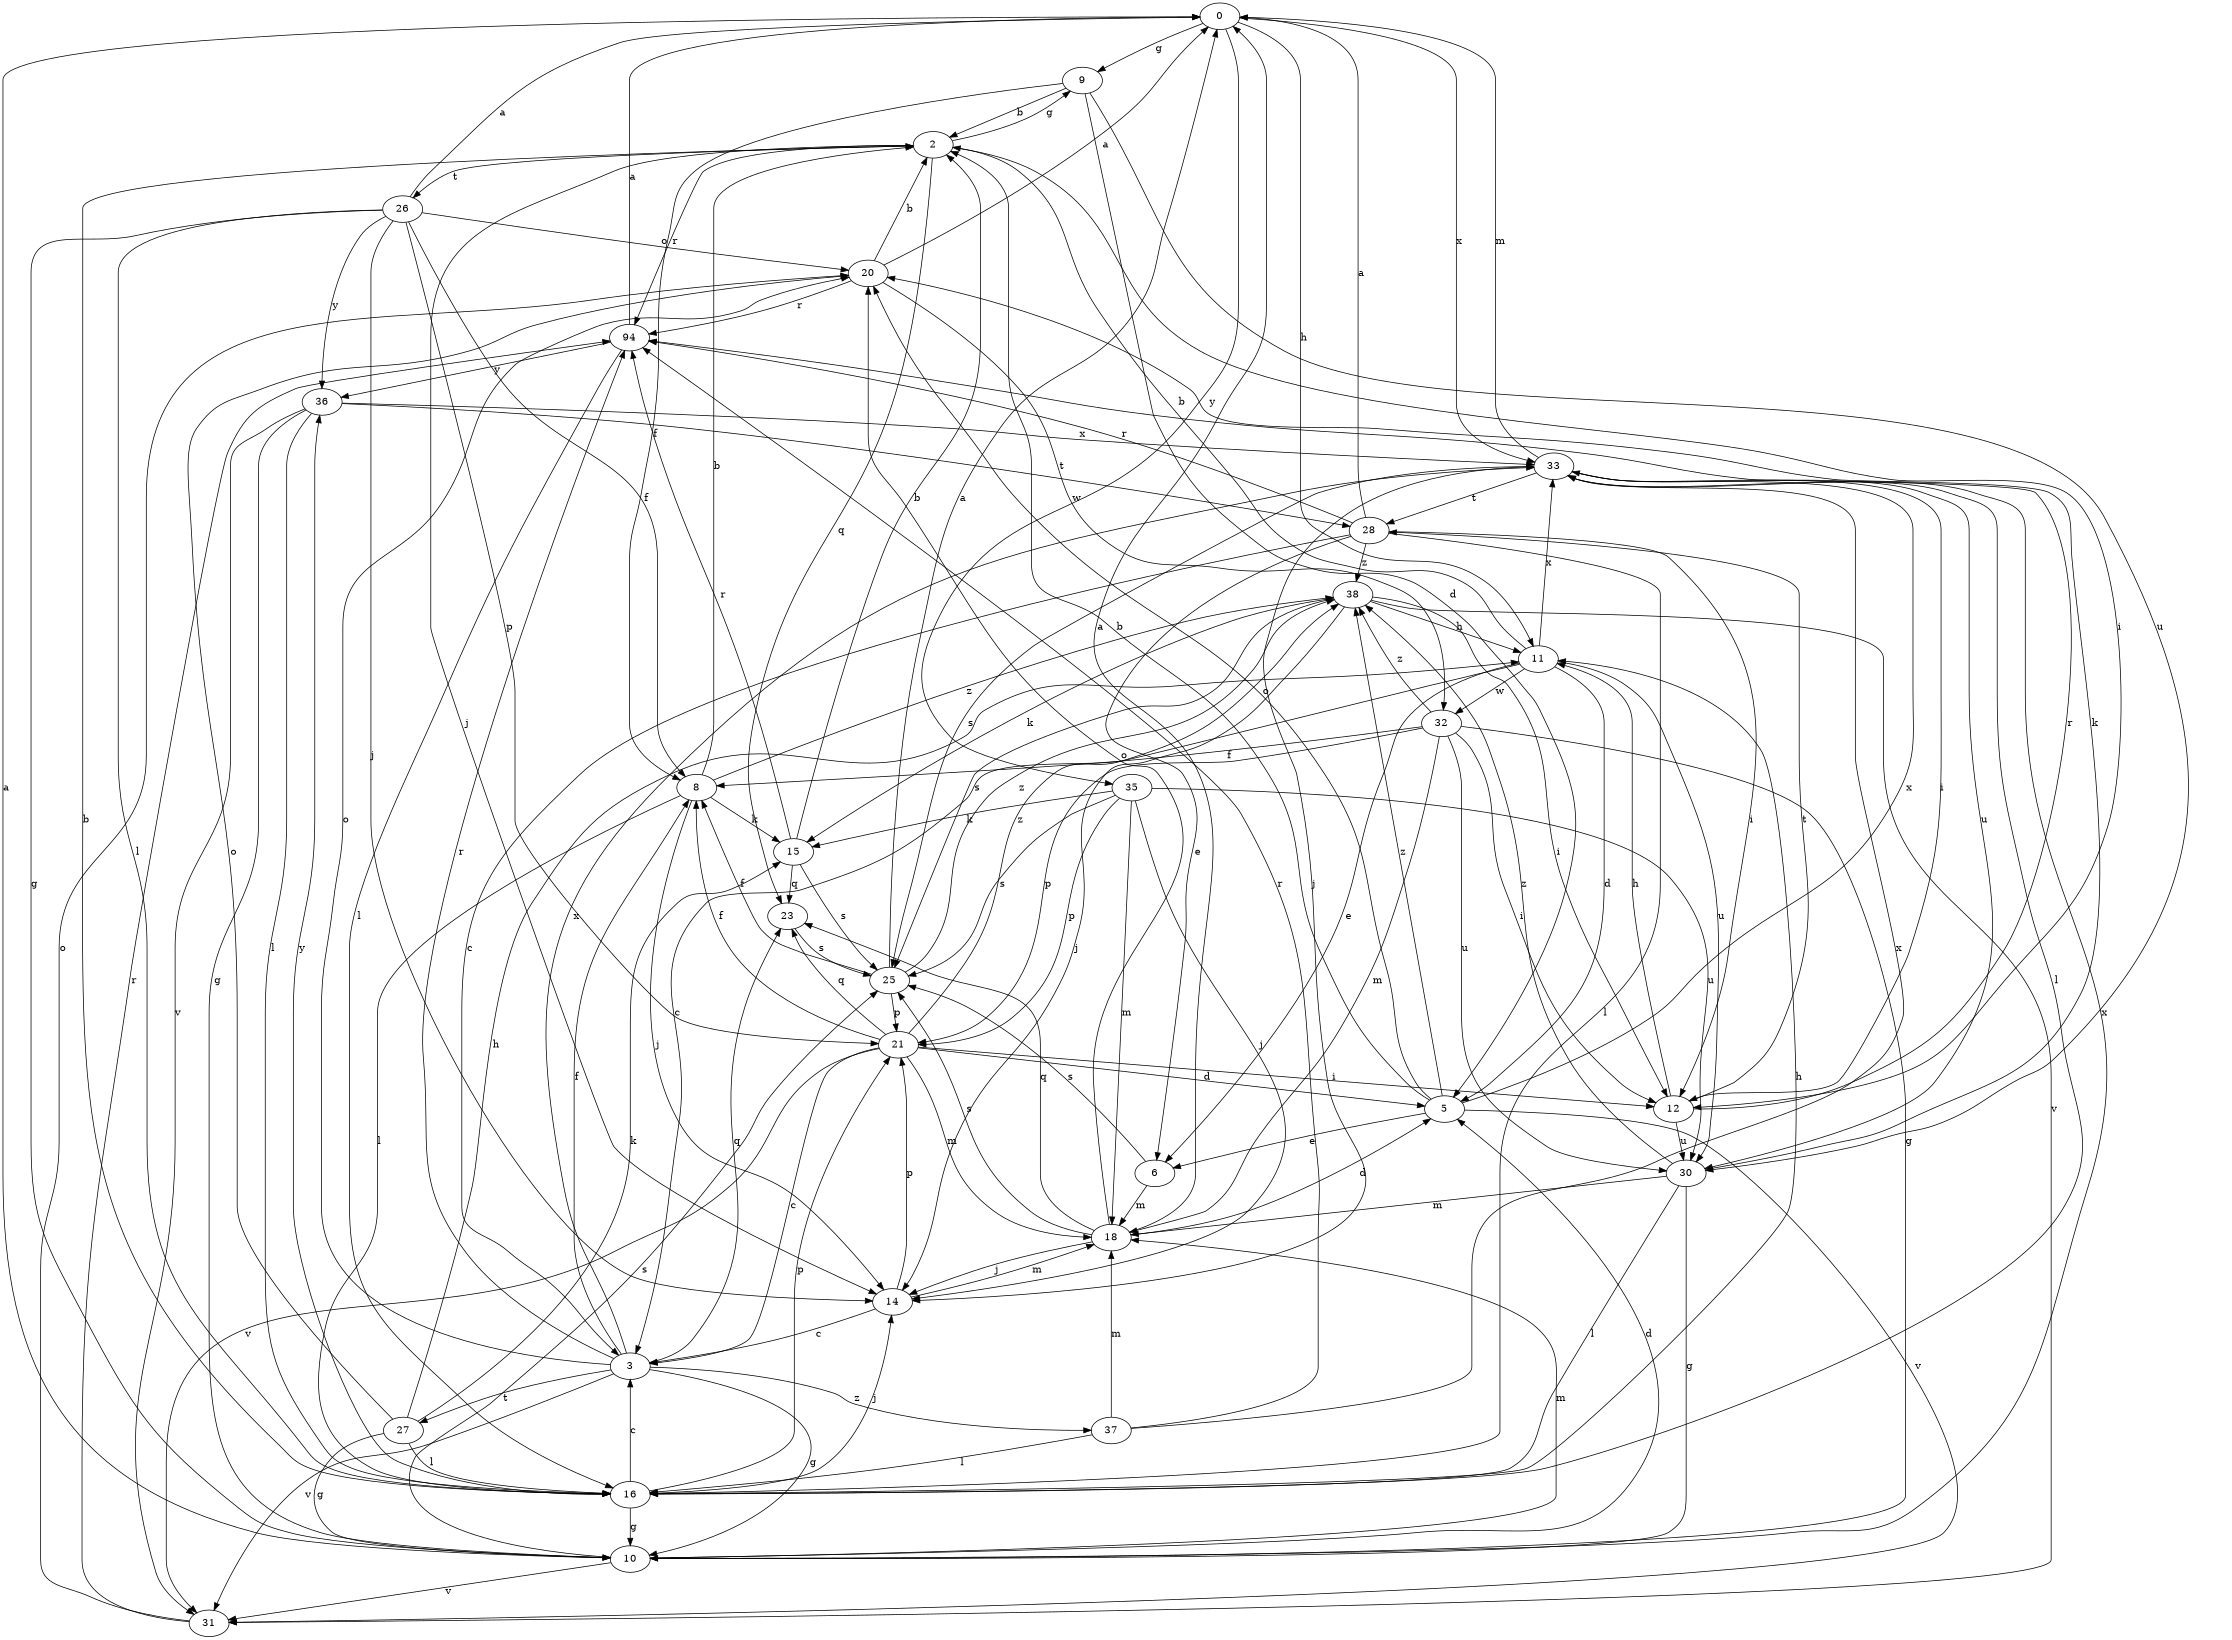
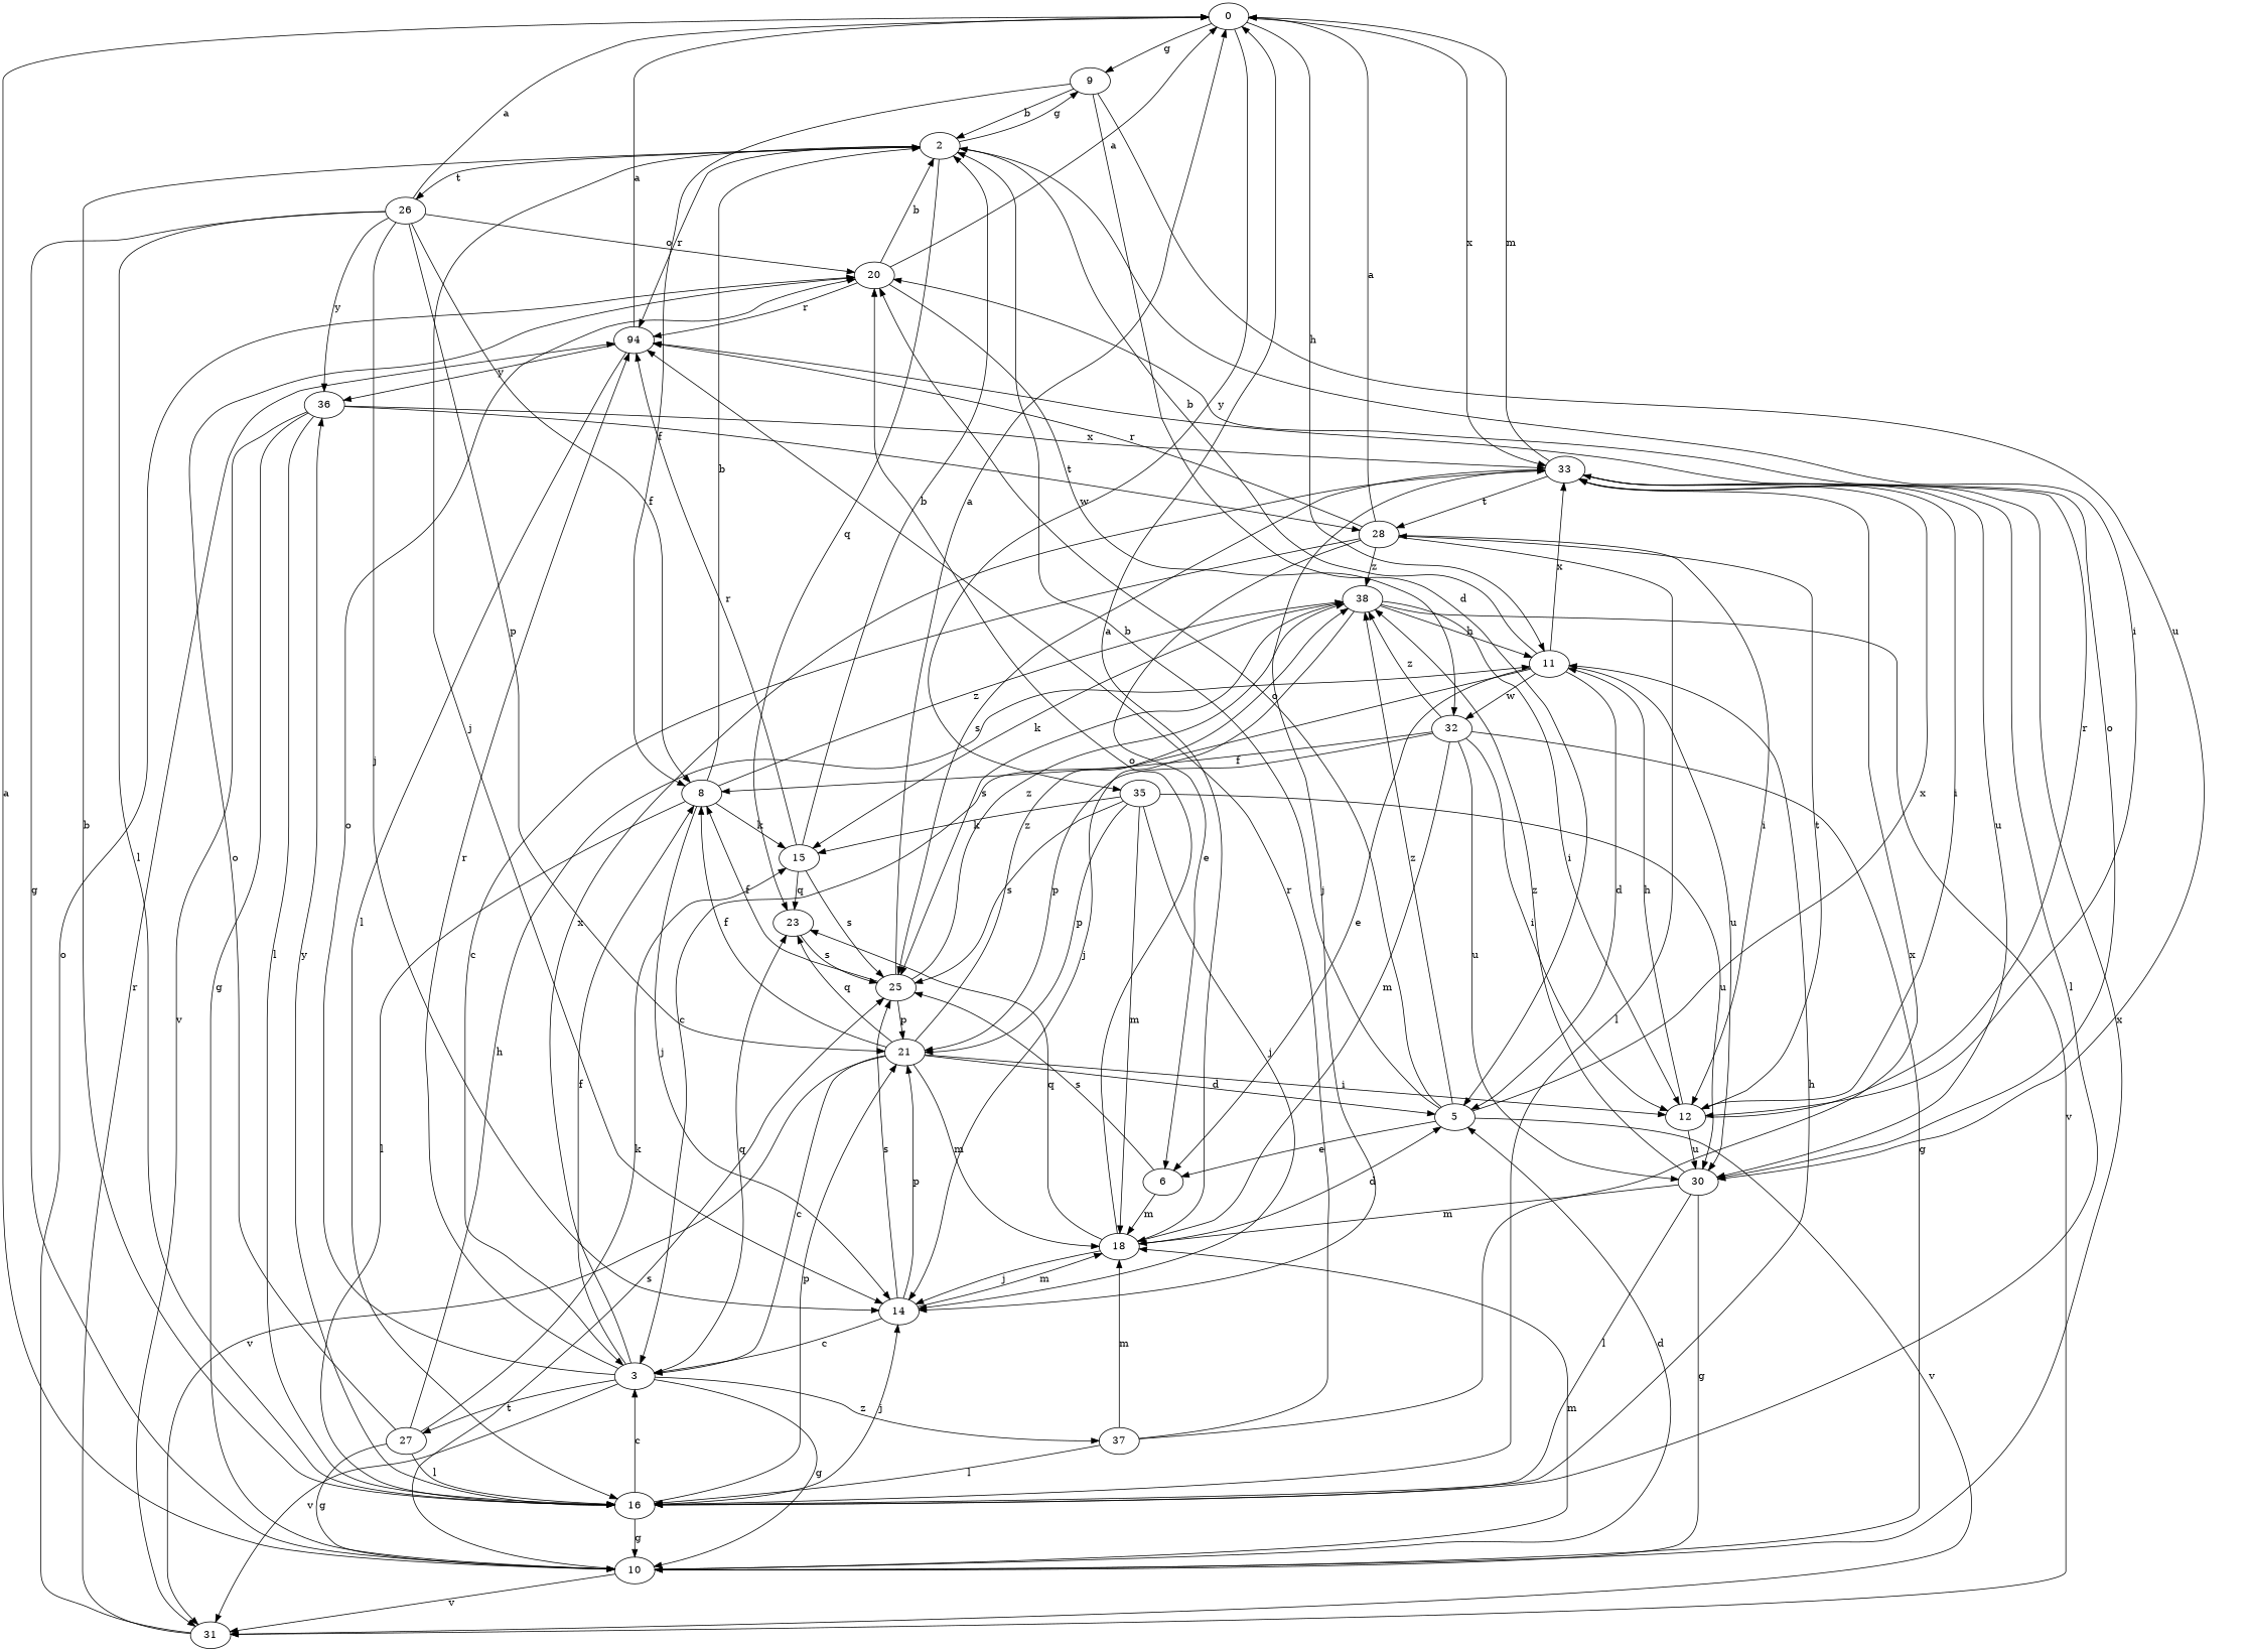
  strict digraph {
    0
    9
    11
    33
    35
    2
    8
    5
    30
    3
    6
    32
    12
    14
    25
    16
    28
    18
    15
    21
    23
    n22 [label=94]
    26
    36
    10
    20
    27
    31
    37
    38
    0 -> 9 [label=g]
    0 -> 11 [label=h]
    0 -> 33 [label=x]
    0 -> 35 [label=y]
    9 -> 2 [label=b]
    9 -> 8 [label=f]
    9 -> 5 [label=d]
    9 -> 30 [label=u]
    11 -> 33 [label=x]
    11 -> 2 [label=b]
    11 -> 5 [label=d]
    11 -> 30 [label=u]
    11 -> 3 [label=c]
    11 -> 6 [label=e]
    11 -> 32 [label=w]
    33 -> 0 [label=m]
    33 -> 30 [label=u]
    33 -> 12 [label=i]
    33 -> 14 [label=j]
    33 -> 25 [label=s]
    33 -> 16 [label=l]
    33 -> 28 [label=t]
    35 -> 30 [label=u]
    35 -> 14 [label=j]
    35 -> 25 [label=s]
    35 -> 18 [label=m]
    35 -> 15 [label=k]
    35 -> 21 [label=p]
    2 -> 9 [label=g]
    2 -> 12 [label=i]
    2 -> 14 [label=j]
    2 -> 23 [label=q]
    2 -> n22 [label=r]
    2 -> 26 [label=t]
    8 -> 2 [label=b]
    8 -> 14 [label=j]
    8 -> 16 [label=l]
    8 -> 15 [label=k]
    8 -> 38 [label=z]
    5 -> 33 [label=x]
    5 -> 2 [label=b]
    5 -> 6 [label=e]
    5 -> 20 [label=o]
    5 -> 31 [label=v]
    5 -> 38 [label=z]
    30 -> 16 [label=l]
    30 -> 18 [label=m]
    30 -> 10 [label=g]
-   30 -> 20 [label=k]
+   30 -> 20 [label=o]
    30 -> 38 [label=z]
    3 -> 33 [label=x]
    3 -> 8 [label=f]
    3 -> 23 [label=q]
    3 -> n22 [label=r]
    3 -> 10 [label=g]
    3 -> 20 [label=o]
    3 -> 27 [label=t]
    3 -> 31 [label=v]
    3 -> 37 [label=z]
    6 -> 25 [label=s]
    6 -> 18 [label=m]
    32 -> 8 [label=f]
    32 -> 30 [label=u]
    32 -> 12 [label=i]
    32 -> 18 [label=m]
    32 -> 21 [label=p]
    32 -> 10 [label=g]
    32 -> 38 [label=z]
    12 -> 11 [label=h]
    12 -> 30 [label=u]
    12 -> 28 [label=t]
    12 -> n22 [label=r]
    14 -> 3 [label=c]
    14 -> 18 [label=m]
    14 -> 21 [label=p]
    25 -> 0 [label=a]
    25 -> 8 [label=f]
    25 -> 21 [label=p]
    25 -> 38 [label=z]
    16 -> 11 [label=h]
    16 -> 2 [label=b]
    16 -> 3 [label=c]
    16 -> 14 [label=j]
    16 -> 21 [label=p]
    16 -> 36 [label=y]
    16 -> 10 [label=g]
    28 -> 0 [label=a]
    28 -> 3 [label=c]
    28 -> 6 [label=e]
    28 -> 12 [label=i]
    28 -> 16 [label=l]
    28 -> n22 [label=r]
    28 -> 38 [label=z]
    18 -> 0 [label=a]
    18 -> 5 [label=d]
    18 -> 14 [label=j]
-   18 -> 25 [label=s]
+   14 -> 25 [label=s]
    18 -> 23 [label=q]
    18 -> 20 [label=o]
    15 -> 2 [label=b]
    15 -> 25 [label=s]
    15 -> 23 [label=q]
    15 -> n22 [label=r]
    21 -> 8 [label=f]
    21 -> 5 [label=d]
    21 -> 3 [label=c]
    21 -> 12 [label=i]
    21 -> 18 [label=m]
    21 -> 23 [label=q]
    21 -> 31 [label=v]
    21 -> 38 [label=z]
    23 -> 25 [label=s]
    n22 -> 0 [label=a]
    n22 -> 16 [label=l]
    n22 -> 36 [label=y]
    26 -> 0 [label=a]
    26 -> 8 [label=f]
    26 -> 14 [label=j]
    26 -> 16 [label=l]
    26 -> 21 [label=p]
    26 -> 36 [label=y]
    26 -> 10 [label=g]
    26 -> 20 [label=o]
    36 -> 33 [label=x]
    36 -> 16 [label=l]
    36 -> 28 [label=t]
    36 -> 10 [label=g]
    36 -> 31 [label=v]
    10 -> 0 [label=a]
    10 -> 33 [label=x]
    10 -> 5 [label=d]
    10 -> 25 [label=s]
    10 -> 18 [label=m]
    10 -> 31 [label=v]
    20 -> 0 [label=a]
    20 -> 2 [label=b]
    20 -> 32 [label=w]
    20 -> n22 [label=r]
    27 -> 11 [label=h]
    27 -> 16 [label=l]
    27 -> 15 [label=k]
    27 -> 10 [label=g]
    27 -> 20 [label=o]
    31 -> n22 [label=r]
    31 -> 20 [label=o]
    37 -> 33 [label=x]
    37 -> 16 [label=l]
    37 -> 18 [label=m]
    37 -> n22 [label=r]
    38 -> 11 [label=h]
    38 -> 12 [label=i]
    38 -> 14 [label=j]
    38 -> 25 [label=s]
    38 -> 15 [label=k]
    38 -> 31 [label=v]
  }
